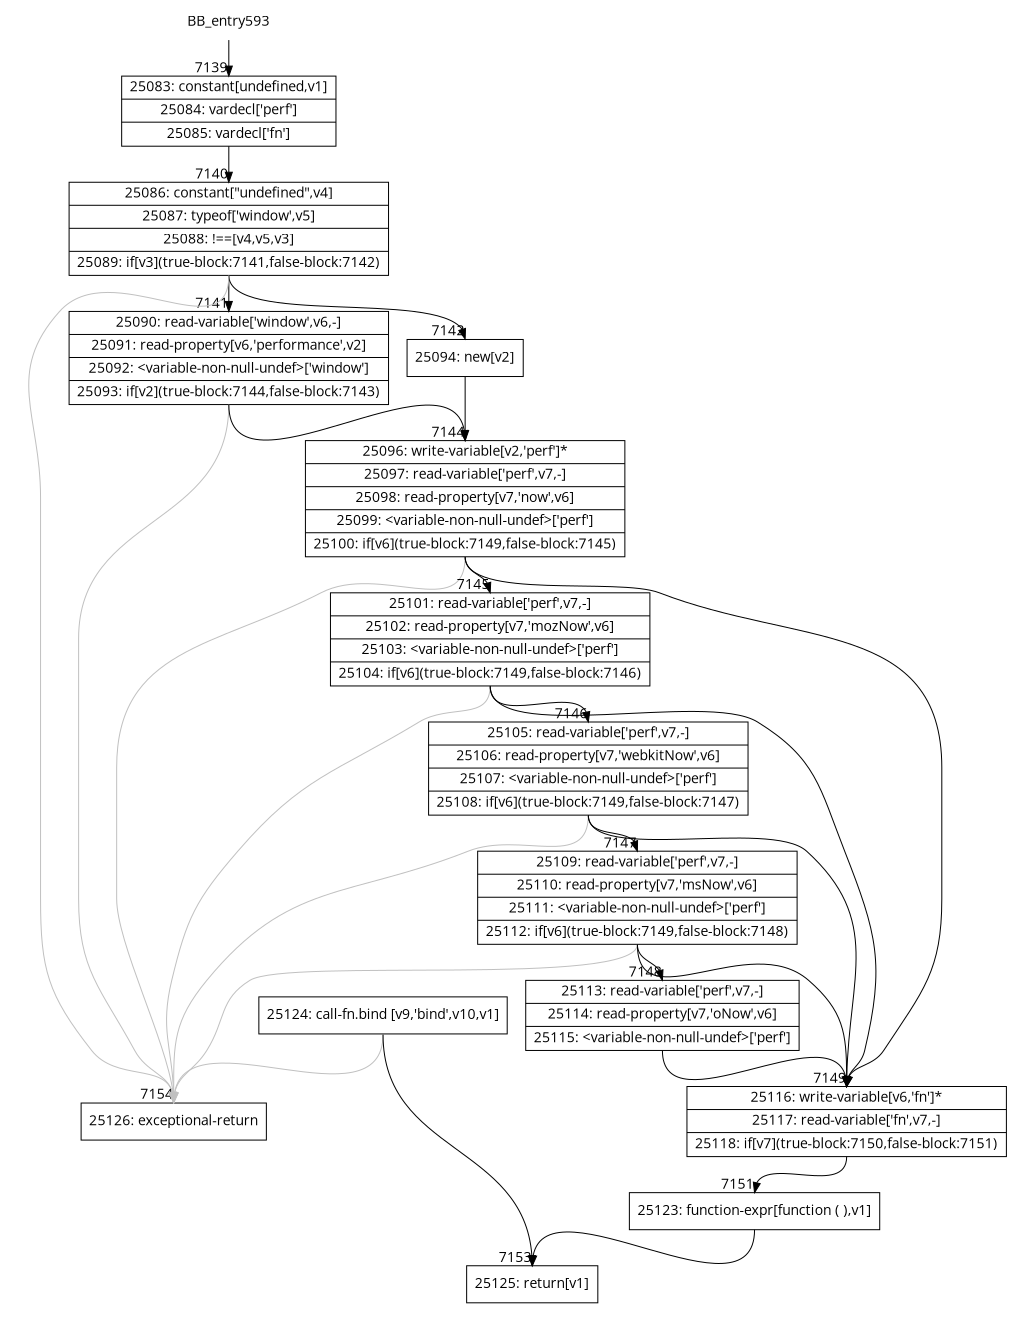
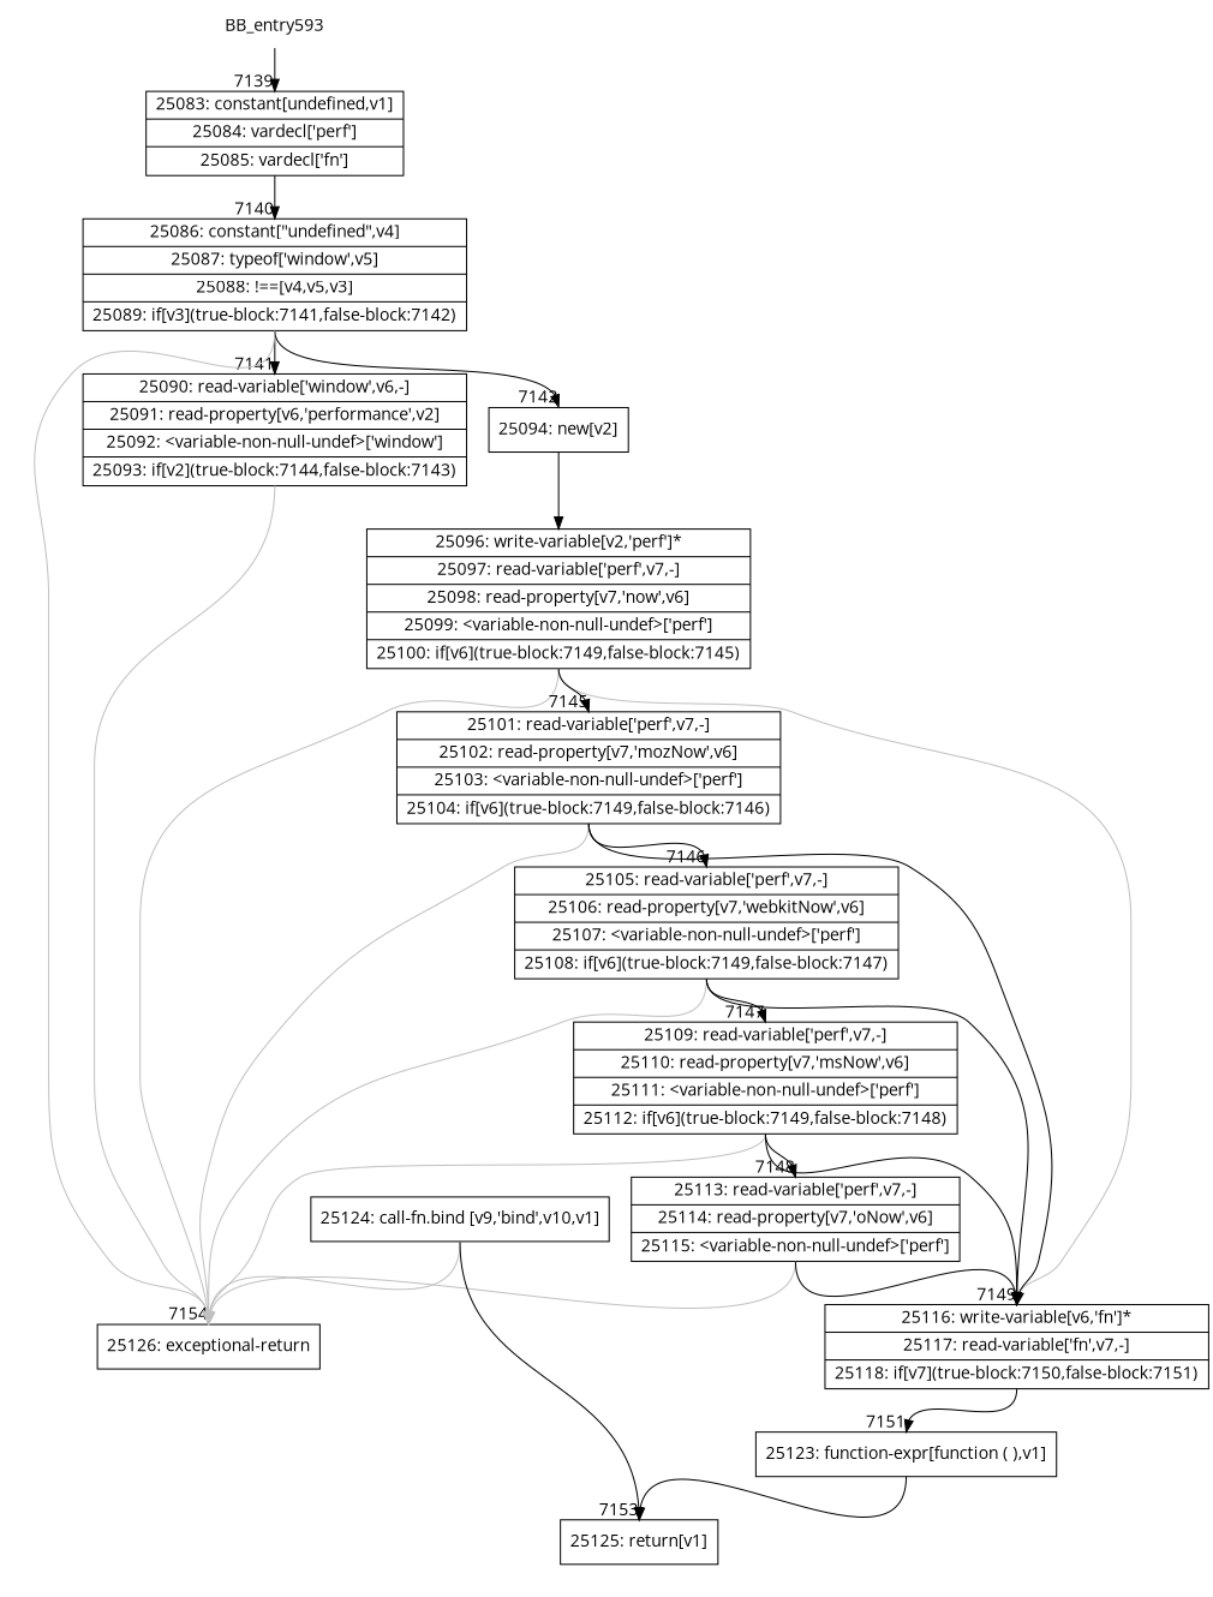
  digraph {
    fontname="Open Sans"
    rankdir=TD
    node [fontname="Open Sans" shape=record]
    edge [fontname="Open Sans" headport=n tailport=s]
    n1 [label=BB_entry593 shape=none]
    n2 [label="{25083: constant[undefined,v1]|25084: vardecl['perf']|25085: vardecl['fn']}"]
    n3 [label="{25086: constant[\"undefined\",v4]|25087: typeof['window',v5]|25088: !==[v4,v5,v3]|25089: if[v3](true-block:7141,false-block:7142)}"]
    n4 [label="{25090: read-variable['window',v6,-]|25091: read-property[v6,'performance',v2]|25092: \<variable-non-null-undef\>['window']|25093: if[v2](true-block:7144,false-block:7143)}"]
    n5 [label="{25094: new[v2]}"]
    n6 [label="{25126: exceptional-return}"]
    n7 [label="{25096: write-variable[v2,'perf']*|25097: read-variable['perf',v7,-]|25098: read-property[v7,'now',v6]|25099: \<variable-non-null-undef\>['perf']|25100: if[v6](true-block:7149,false-block:7145)}"]
    n8 [label="{25116: write-variable[v6,'fn']*|25117: read-variable['fn',v7,-]|25118: if[v7](true-block:7150,false-block:7151)}"]
    n9 [label="{25101: read-variable['perf',v7,-]|25102: read-property[v7,'mozNow',v6]|25103: \<variable-non-null-undef\>['perf']|25104: if[v6](true-block:7149,false-block:7146)}"]
    n10 [label="{25123: function-expr[function ( ),v1]}"]
    n11 [label="{25105: read-variable['perf',v7,-]|25106: read-property[v7,'webkitNow',v6]|25107: \<variable-non-null-undef\>['perf']|25108: if[v6](true-block:7149,false-block:7147)}"]
    n12 [label="{25125: return[v1]}"]
    n13 [label="{25109: read-variable['perf',v7,-]|25110: read-property[v7,'msNow',v6]|25111: \<variable-non-null-undef\>['perf']|25112: if[v6](true-block:7149,false-block:7148)}"]
    n14 [label="{25113: read-variable['perf',v7,-]|25114: read-property[v7,'oNow',v6]|25115: \<variable-non-null-undef\>['perf']}"]
    n15 [label="{25124: call-fn.bind [v9,'bind',v10,v1]}"]
    n1 -> n2 [headlabel="    7139"]
    n2 -> n3 [headlabel="      7140"]
    n3 -> n4 [headlabel="      7141"]
    n3 -> n5 [headlabel="      7142"]
    n3 -> n6 [color=gray headlabel="      7154"]
    n4 -> n6 [color=gray]
-   n4 -> n7 [headlabel="      7144"]
    n5 -> n7
    n7 -> n6 [color=gray]
-   n7 -> n8 [headlabel="      7149"]
+   n7 -> n8 [headlabel="      7149" color=gray]
    n7 -> n9 [headlabel="      7145"]
    n8 -> n10 [headlabel="      7151"]
    n9 -> n6 [color=gray]
    n9 -> n8
    n9 -> n11 [headlabel="      7146"]
    n10 -> n12 [headlabel="      7153"]
    n11 -> n6 [color=gray]
    n11 -> n8
    n11 -> n13 [headlabel="      7147"]
    n13 -> n6 [color=gray]
    n13 -> n8
    n13 -> n14 [headlabel="      7148"]
+   n14 -> n6 [color=gray]
    n14 -> n8
    n15 -> n6 [color=gray]
    n15 -> n12
  }
